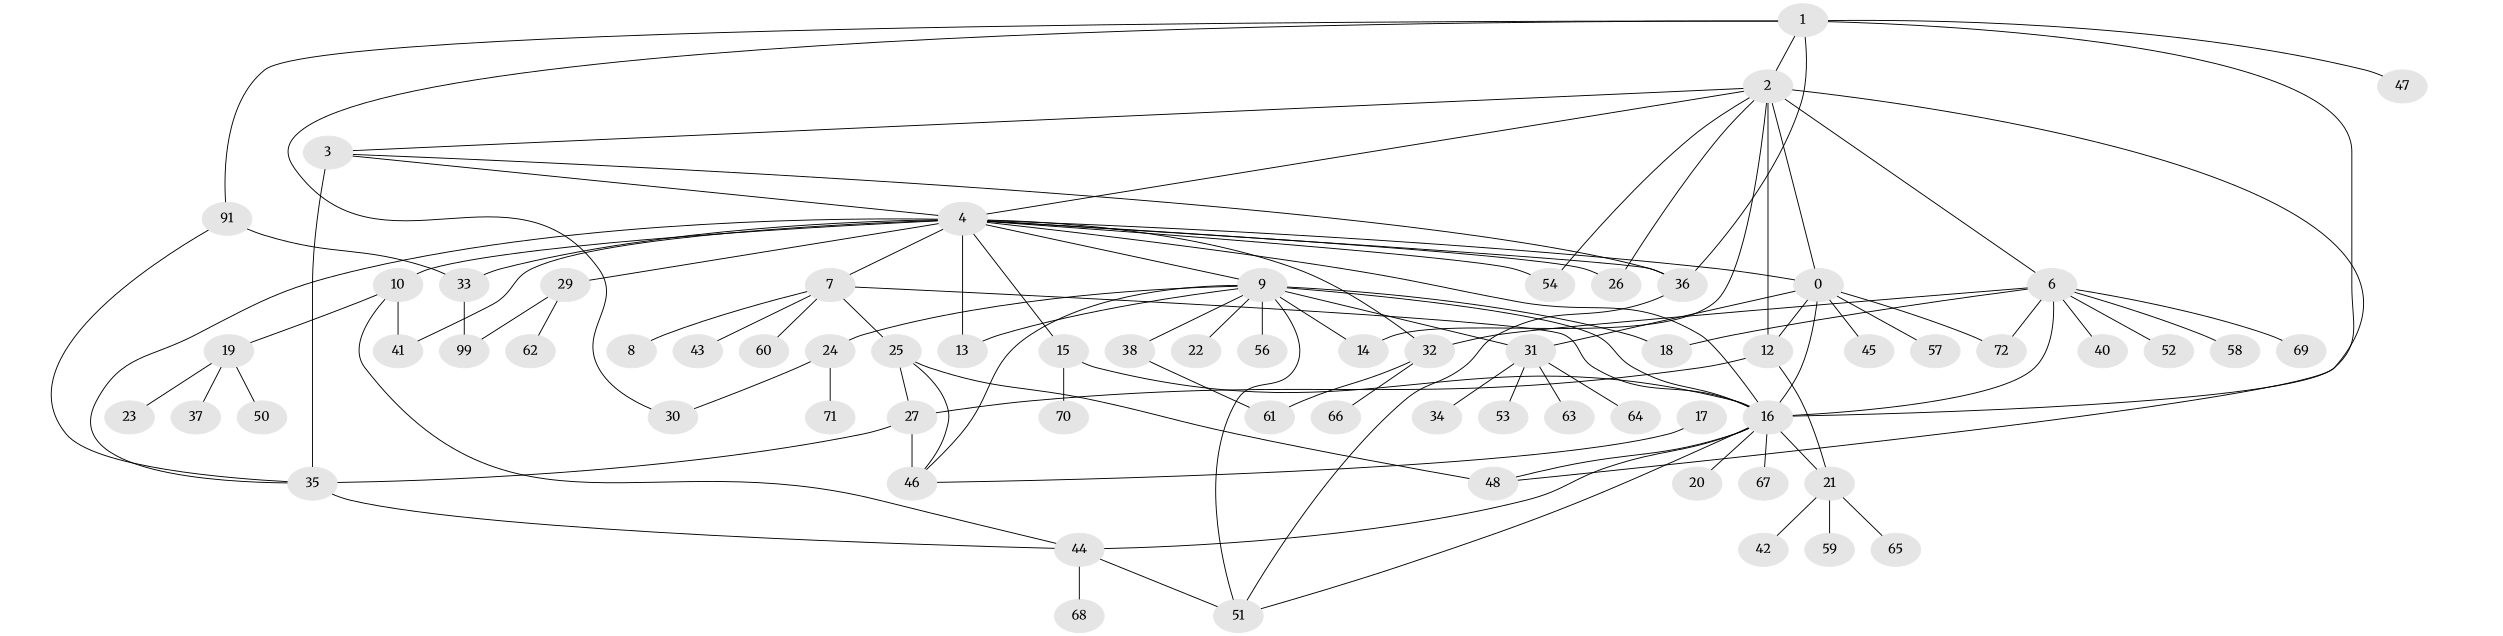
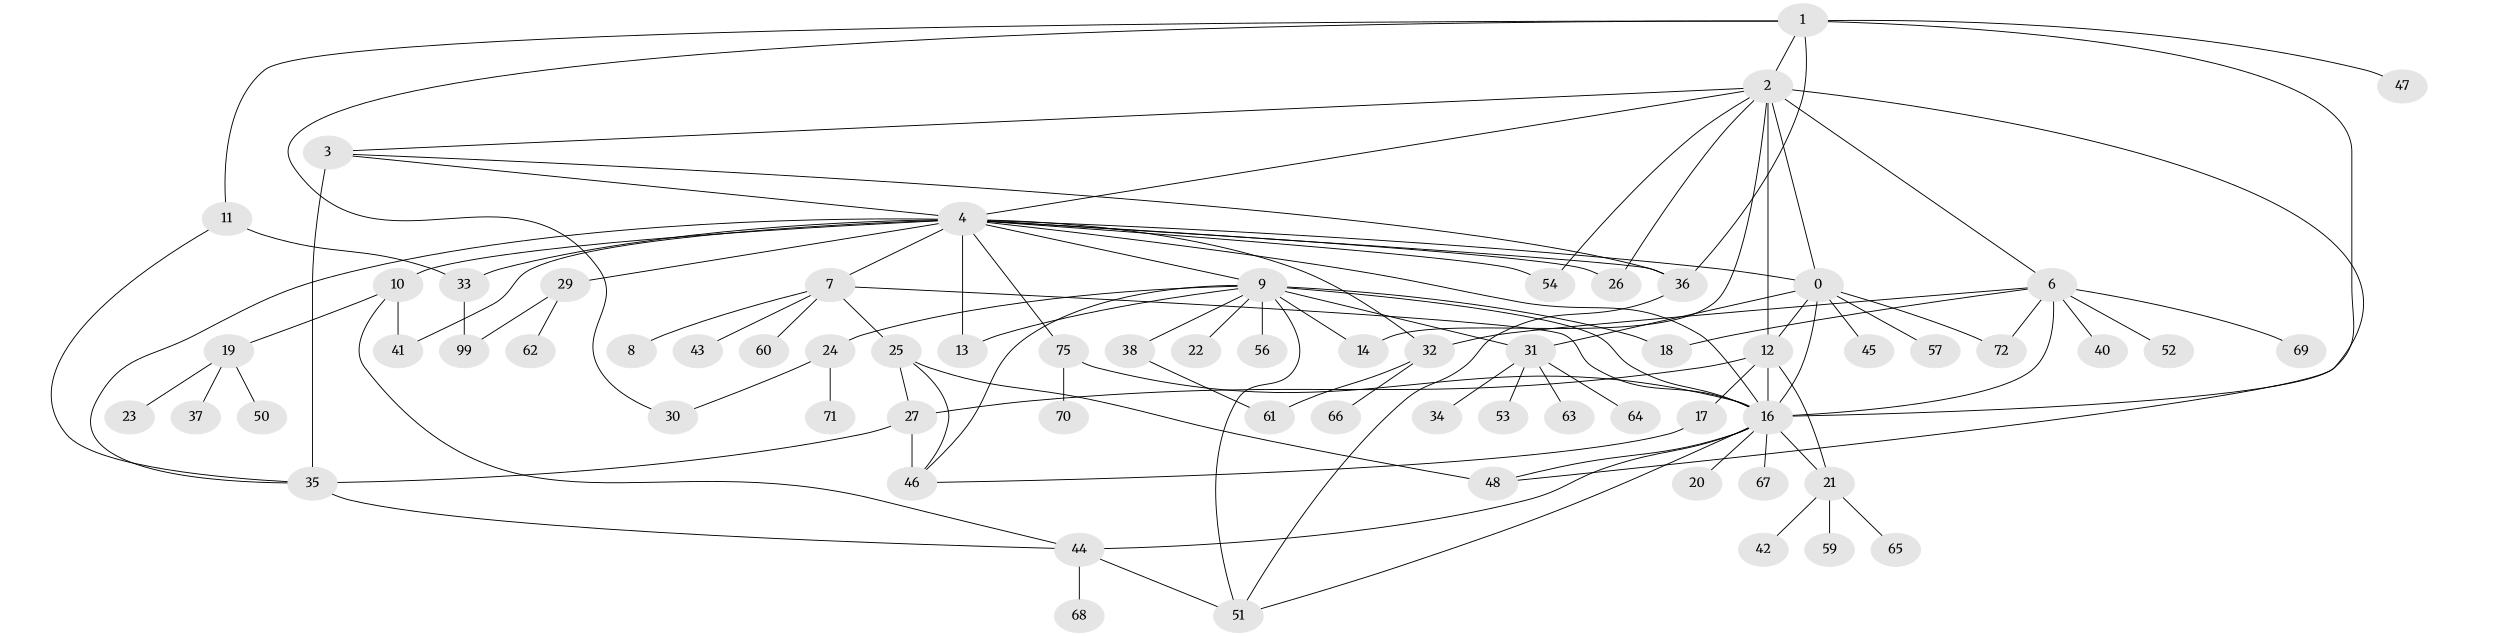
  graph {
    fontname=Merriweather
    node [color=gray90 fontname=Merriweather style=filled]
    edge [fontname=Merriweather weight=1.0]
    1
    2
-   11 [label=91]
+   11
    16
    30
    36
    47
    3
    4
    n10 [label=0]
    6
    12
    14
    26
    48
    54
    35
    33
    51
    44
    21
    20
    67
    7
    9
    10
    13
-   15
+   15 [label=75]
    29
    32
    41
    31
    45
    57
    72
    18
    40
    52
-   58
    69
    17
    27
    8
    25
    43
    60
    22
    24
    38
    46
    56
    19
    70
    n54 [label=99]
    62
    61
    66
    34
    53
    63
    64
    71
    23
    37
    50
    68
    42
    59
    65
    1 -- 2
    1 -- 11
    1 -- 16
    1 -- 30
    1 -- 36
    1 -- 47
    2 -- 3
    2 -- 4
    2 -- n10
    2 -- 6
    2 -- 12 [weight=2.0]
    2 -- 14
    2 -- 26
    2 -- 48
    2 -- 54
    11 -- 35
    11 -- 33
    16 -- 48
    16 -- 51
    16 -- 44
    16 -- 21
    16 -- 20
    16 -- 67
    36 -- 51
    3 -- 36
    3 -- 4
    3 -- 35 [weight=4.0]
    4 -- 16 [weight=2.0]
    4 -- 36
    4 -- n10
    4 -- 26
    4 -- 54
    4 -- 35
    4 -- 33
    4 -- 7
    4 -- 9
    4 -- 10
    4 -- 13 [weight=7.0]
    4 -- 15
    4 -- 29
    4 -- 32
    4 -- 41
    n10 -- 16
    n10 -- 12
    n10 -- 31
    n10 -- 45
    n10 -- 57
    n10 -- 72
    6 -- 16
    6 -- 32
    6 -- 72
    6 -- 18
    6 -- 40
    6 -- 52
-   6 -- 58
    6 -- 69
+   12 -- 16 [weight=20.0]
    12 -- 21
+   12 -- 17 [weight=2.0]
    12 -- 27
    35 -- 44
    33 -- n54
    44 -- 51
    44 -- 68
    21 -- 42
    21 -- 59
    21 -- 65
    7 -- 16
    7 -- 8
    7 -- 25
    7 -- 43
    7 -- 60
    9 -- 16 [weight=3.0]
    9 -- 14
    9 -- 51
    9 -- 13
    9 -- 31
    9 -- 18
    9 -- 22
    9 -- 24
    9 -- 38 [weight=2.0]
    9 -- 46
    9 -- 56
    10 -- 44
    10 -- 41
    10 -- 19
    15 -- 16 [weight=2.0]
    15 -- 70 [weight=2.0]
    29 -- n54
    29 -- 62
    32 -- 61
    32 -- 66
    31 -- 34
    31 -- 53
    31 -- 63
    31 -- 64
    17 -- 46
    27 -- 35
    27 -- 46 [weight=4.0]
    25 -- 48 [weight=2.0]
    25 -- 27
    25 -- 46
    24 -- 30
    24 -- 71
    38 -- 61
    19 -- 23
    19 -- 37
    19 -- 50
  }
